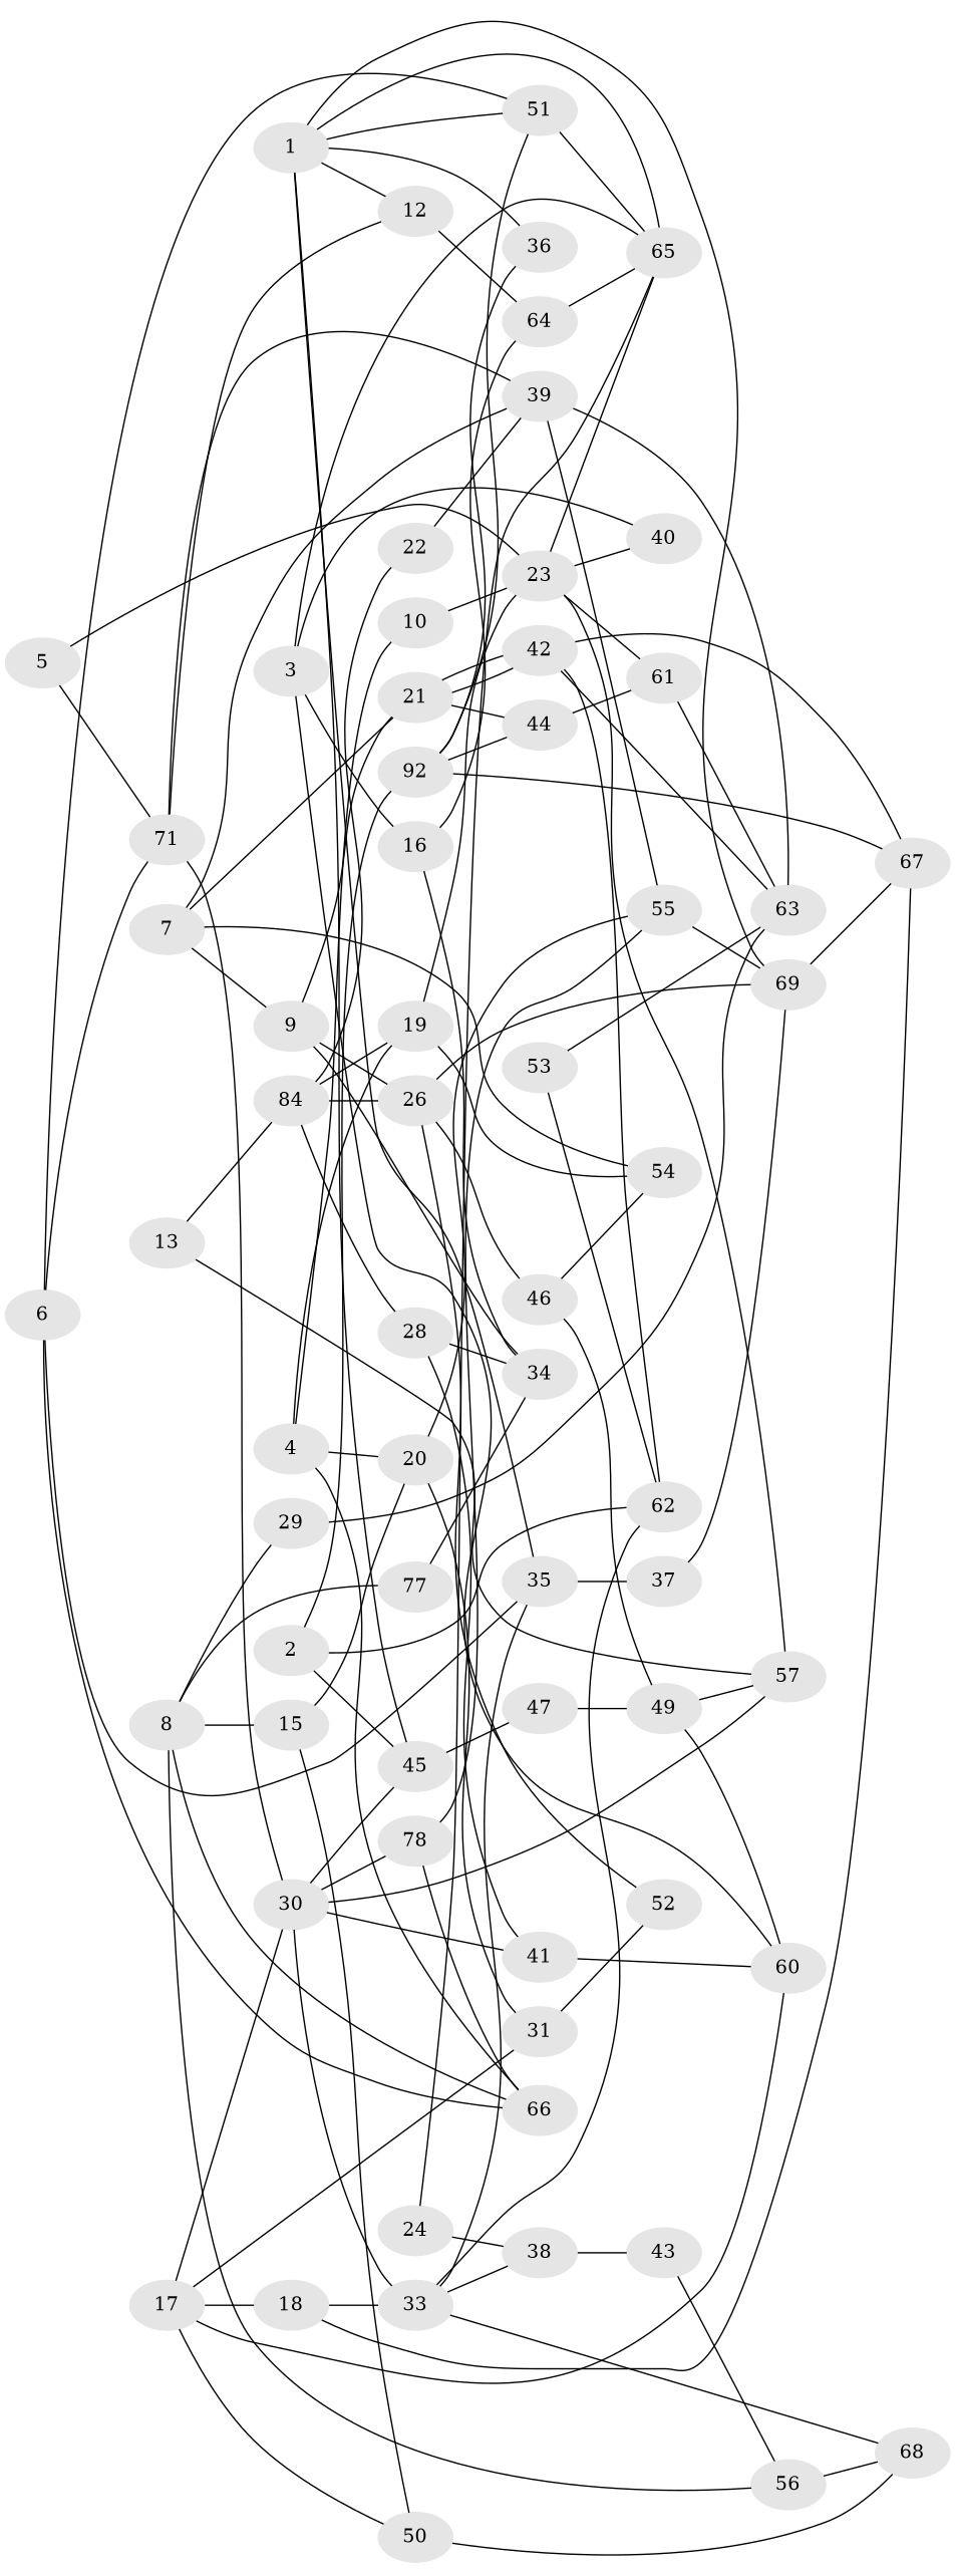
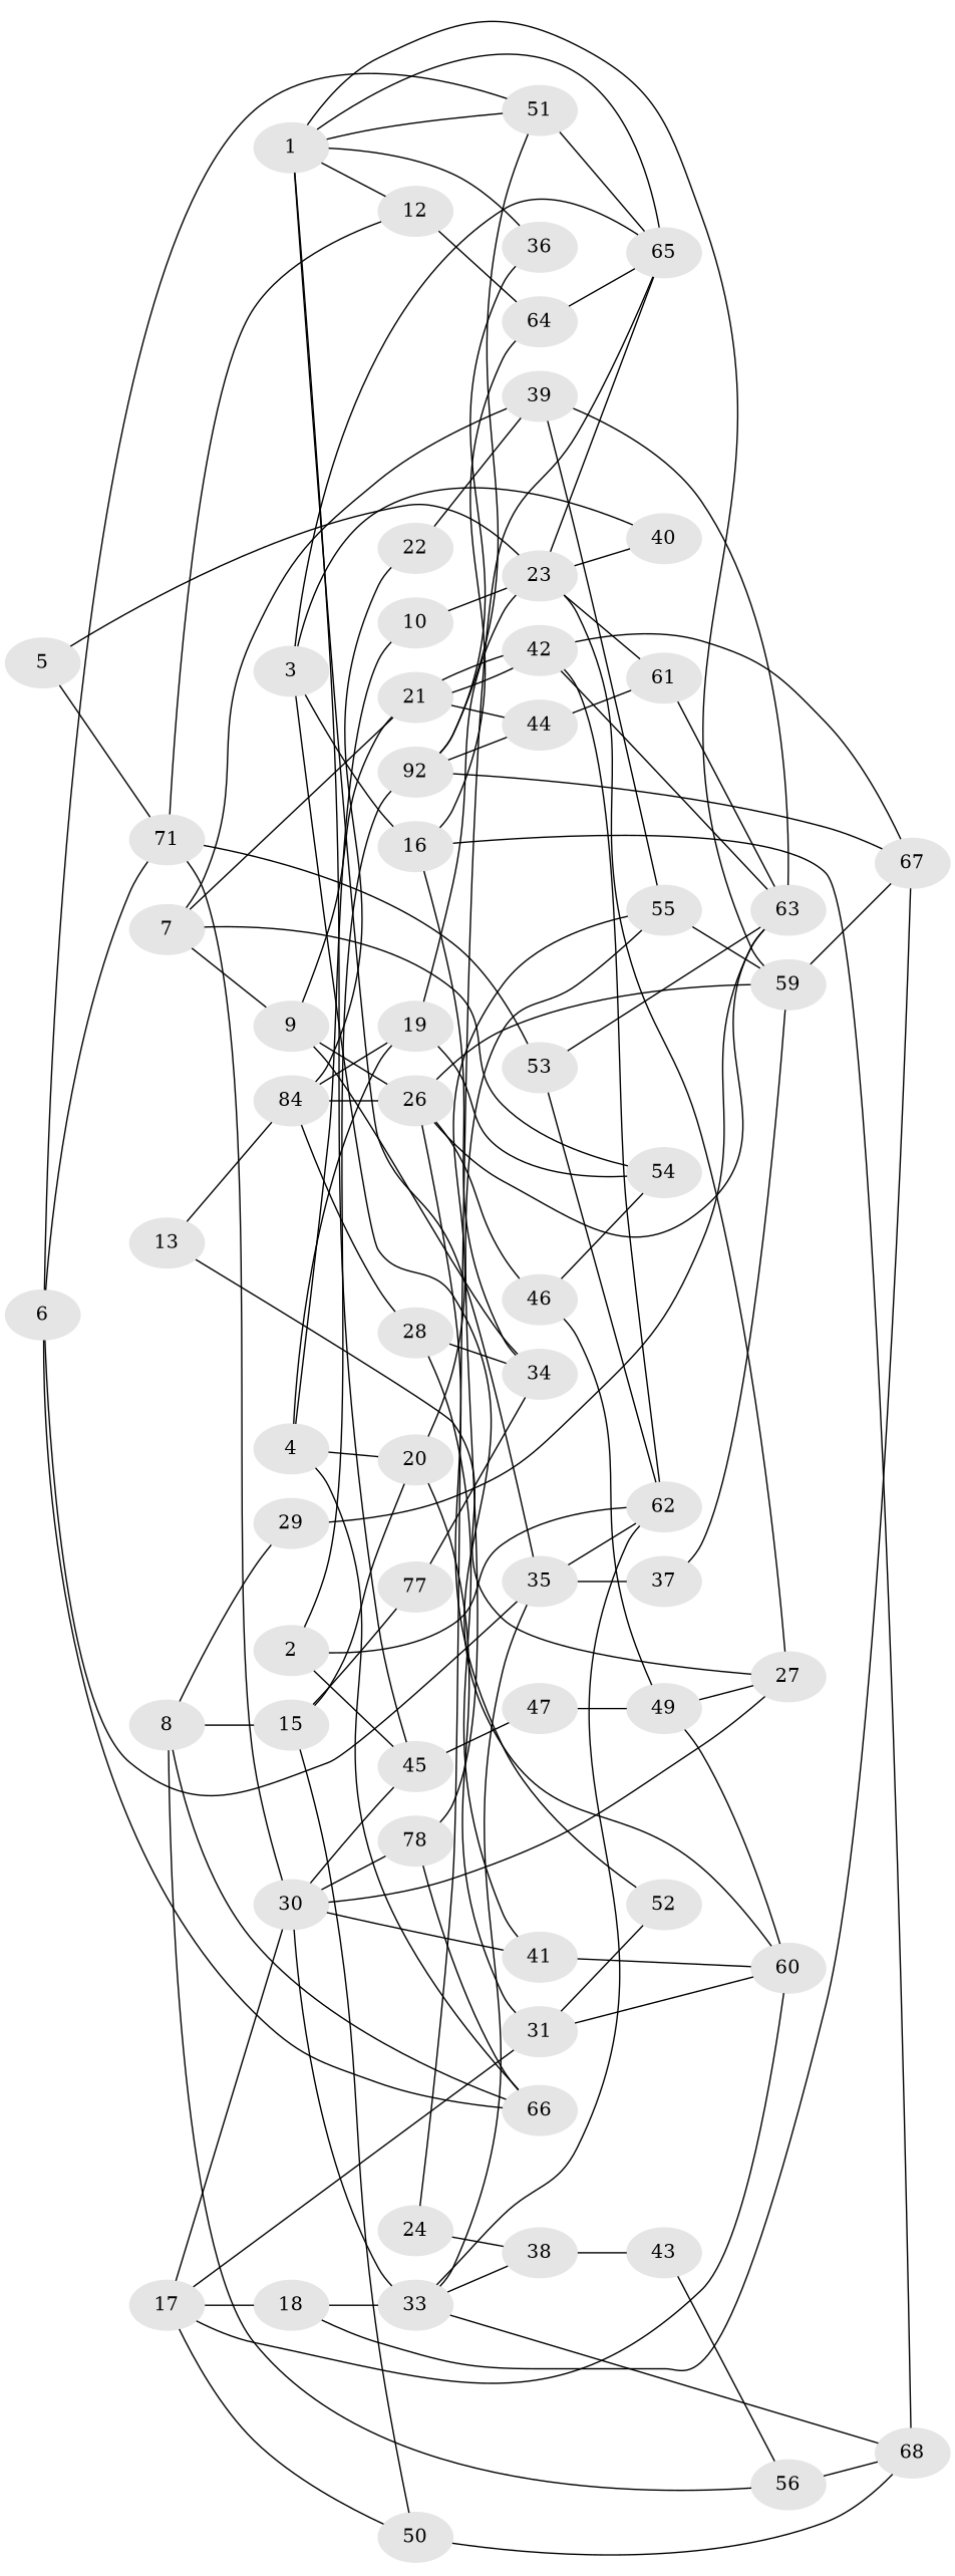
  graph {
    rankdir=LR
    node [color=gray90 style=filled]
    1
    12
    35
    36
    45
    51
-   59 [label=69]
+   59
    65
    64
    62
    37
    47
    67
    2
    n15 [label=92]
    44
    3
    16
    40
    60
    34
    n22 [label=68]
    4
    10
    19
    20
    66
    23
    54
    31
    55
    n32 [label=71]
    5
    30
    53
-   57
+   57 [label=27]
    61
    6
    7
    9
    21
    39
    26
    42
    63
    8
    15
    n48 [label=77]
    29
    56
    50
    46
    52
    49
    33
    41
    n57 [label=78]
    n58 [label=84]
    13
    22
    28
    17
    18
    38
    43
    24
    1 -- 12
    1 -- 35
    1 -- 36
    1 -- 45
    1 -- 51
    1 -- 59
    1 -- 65
    12 -- 64
+   35 -- 62
    35 -- 37
    45 -- 47
    51 -- 65
    59 -- 67
    64 -- 65
    37 -- 59
    47 -- 49
    2 -- 45
    2 -- 62
    2 -- n15
    n15 -- 36
    n15 -- 51
    n15 -- 67
    n15 -- 44
    44 -- 61
    3 -- 65
    3 -- 16
    3 -- 40
    3 -- 60
    16 -- 64
    16 -- 34
+   16 -- n22
    4 -- 10
    4 -- 19
    4 -- 20
    4 -- 66
    10 -- 23
    19 -- 23
    19 -- 54
    20 -- 31
    20 -- 55
    23 -- 65
    23 -- 40
    23 -- 57
    23 -- 61
+   31 -- 60
    31 -- 52
    55 -- 59
    n32 -- 12
    n32 -- 30
-   n32 -- 39
+   n32 -- 53
    5 -- 23
    5 -- n32
    30 -- 45
    30 -- 57
    30 -- 33
    30 -- 41
    30 -- n57
    53 -- 62
    53 -- 63
    61 -- 63
    6 -- 35
    6 -- 51
    6 -- 66
    6 -- n32
    7 -- 54
    7 -- 9
    7 -- 21
    7 -- 39
    9 -- 34
    9 -- 21
    9 -- 26
    21 -- 44
    21 -- 42
    21 -- 42
    39 -- 55
    39 -- 63
    26 -- 59
+   26 -- 63
    26 -- 46
    26 -- 52
    42 -- 62
    42 -- 67
    42 -- 63
    8 -- 66
    8 -- 15
-   8 -- n48
+   15 -- n48
    8 -- 29
    8 -- 56
    15 -- 20
    15 -- 50
    n48 -- 34
    29 -- 63
    56 -- n22
    50 -- n22
    46 -- 54
    46 -- 49
    49 -- 60
    49 -- 57
    33 -- 35
    33 -- 62
    33 -- n22
    33 -- 38
    41 -- 60
    n57 -- 66
    n57 -- 55
    n58 -- 19
    n58 -- 26
    n58 -- 22
    n58 -- 28
    13 -- 57
    13 -- n58
    22 -- 39
    28 -- 34
    28 -- 41
    17 -- 60
    17 -- 31
    17 -- 30
    17 -- 50
    17 -- 18
    18 -- 67
    18 -- 33
    38 -- 43
    43 -- 56
    24 -- 65
    24 -- 38
  }
